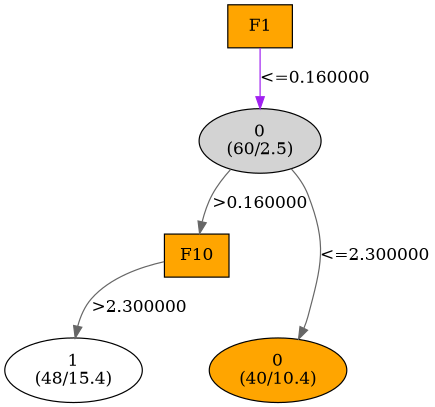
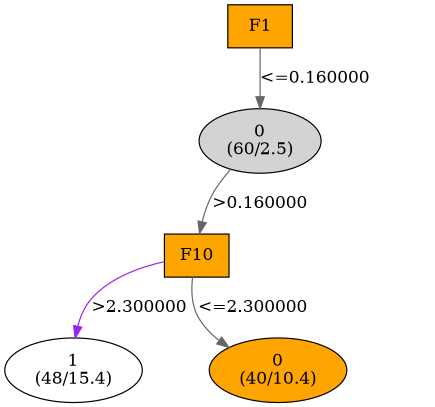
  digraph {
    node [fillcolor=orange shape=ellipse style=filled]
    edge [color=purple]
    n1 [label="F1\n" shape=box]
    n2 [fillcolor=lightgrey label="0\n(60/2.5)"]
    n3 [label="F10\n" shape=box]
    n4 [label="0\n(40/10.4)"]
    n5 [fillcolor=white label="1\n(48/15.4)"]
-   n1 -> n2 [label="<=0.160000"]
+   n1 -> n2 [color=gray40 label="<=0.160000"]
    n2 -> n3 [color=gray40 label=">0.160000"]
-   n2 -> n4 [color=gray40 label="<=2.300000"]
-   n3 -> n5 [color=gray40 label=">2.300000"]
+   n3 -> n4 [color=gray40 label="<=2.300000"]
+   n3 -> n5 [label=">2.300000"]
  }
